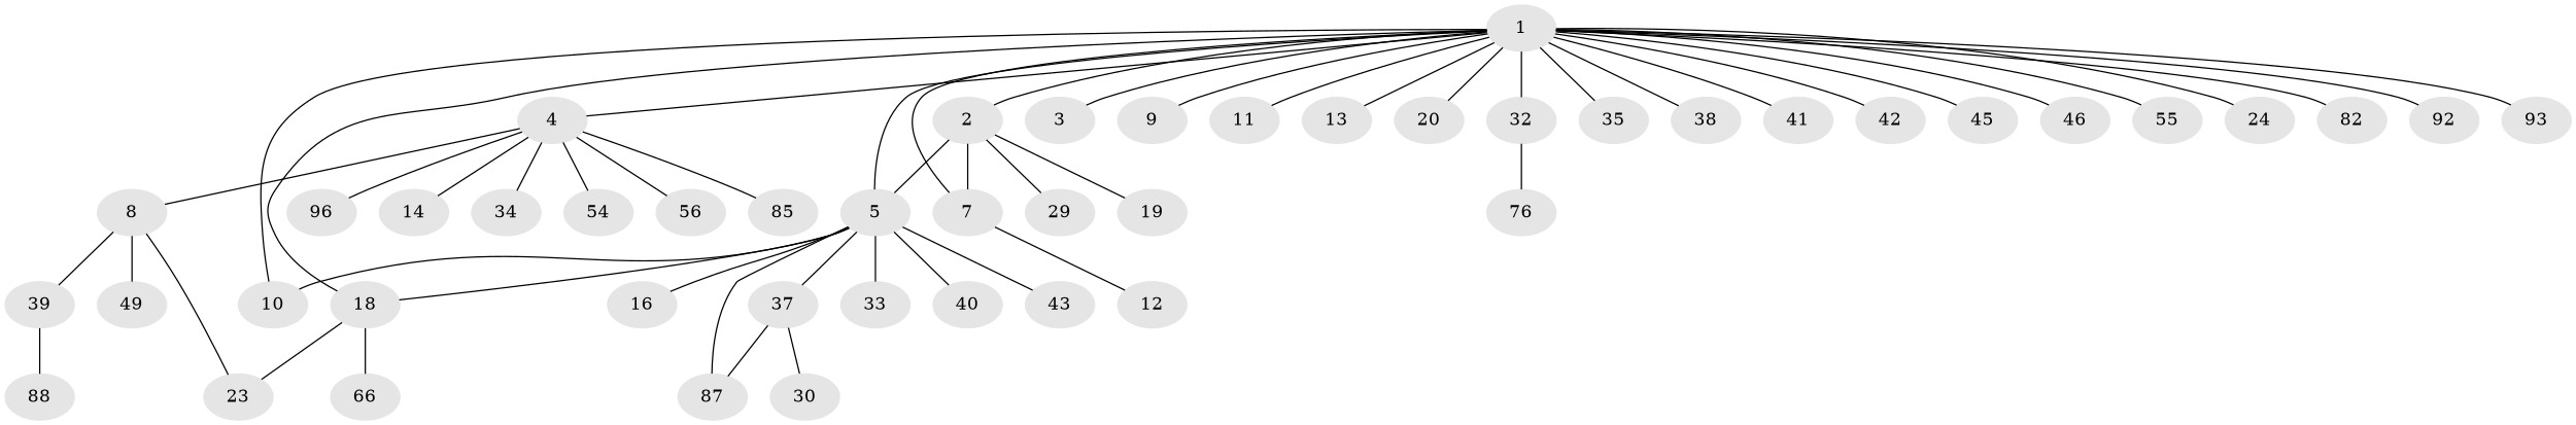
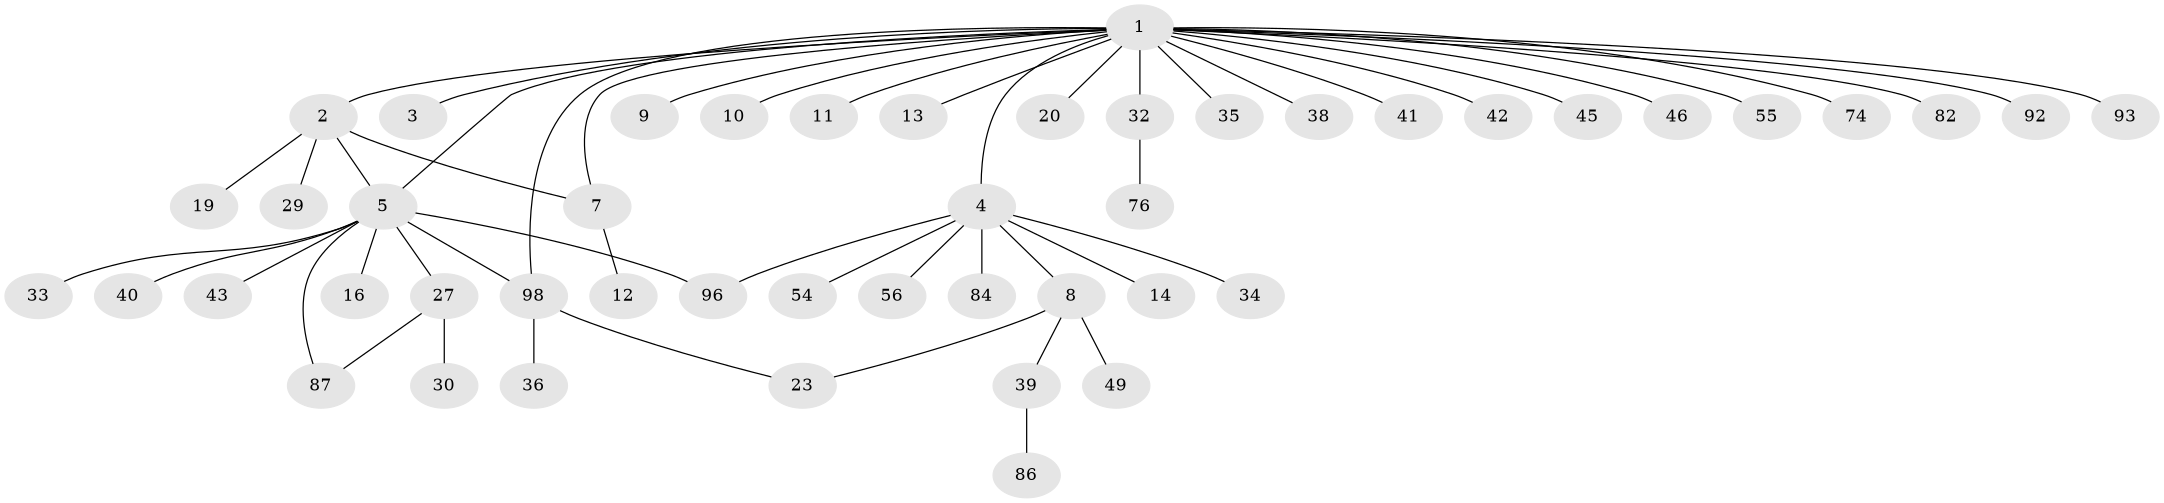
  graph {
    node [color=gray90 style=filled]
    1
    2
    3
    4
    5 [super="+21+70+69+51+60+50+24+17+15+22"]
    7
    9
    10 [super="+59"]
    11
    13
-   18 [super="+48+72+71"]
+   18 [super="+48+72+71" label=98]
    20
    32 [super="+97"]
    35
    38
    41
    42 [super="+58"]
    45
    46
    55
-   74 [super="+86" label=24]
+   74 [super="+86"]
    82
    92
    n24 [label=93]
    29
    19
    8
    14
    34
    54 [super="+62"]
    56
-   85
+   85 [label=84]
    96
    16
-   27 [super="+37+28" label=37]
+   27 [super="+37+28"]
    33
    40
    43 [super="+95+84+57+78"]
    n39 [label=87]
    12
    23 [super="+93+53+87+26"]
-   36 [super="+73+65" label=66]
+   36 [super="+73+65"]
    76
    39
    49
    30
-   88
+   88 [label=86]
    1 -- 2
    1 -- 3
    1 -- 4
    1 -- 5
    1 -- 7
    1 -- 9
    1 -- 10
    1 -- 11
    1 -- 13
    1 -- 18
    1 -- 20
    1 -- 32
    1 -- 35
    1 -- 38
    1 -- 41
    1 -- 42
    1 -- 45
    1 -- 46
    1 -- 55
    1 -- 74
    1 -- 82
    1 -- 92
    1 -- n24
    2 -- 5
    2 -- 7
    2 -- 29
    2 -- 19
    4 -- 8
    4 -- 14
    4 -- 34
    4 -- 54
    4 -- 56
    4 -- 85
    4 -- 96
-   5 -- 10
+   5 -- 96
    5 -- 18
    5 -- 16
    5 -- 27 [weight=2]
    5 -- 33
    5 -- 40 [weight=2]
    5 -- 43
    5 -- n39
    7 -- 12
    18 -- 23
    18 -- 36
    32 -- 76
    8 -- 23
    8 -- 39
    8 -- 49
    27 -- n39
    27 -- 30
    39 -- 88
  }
